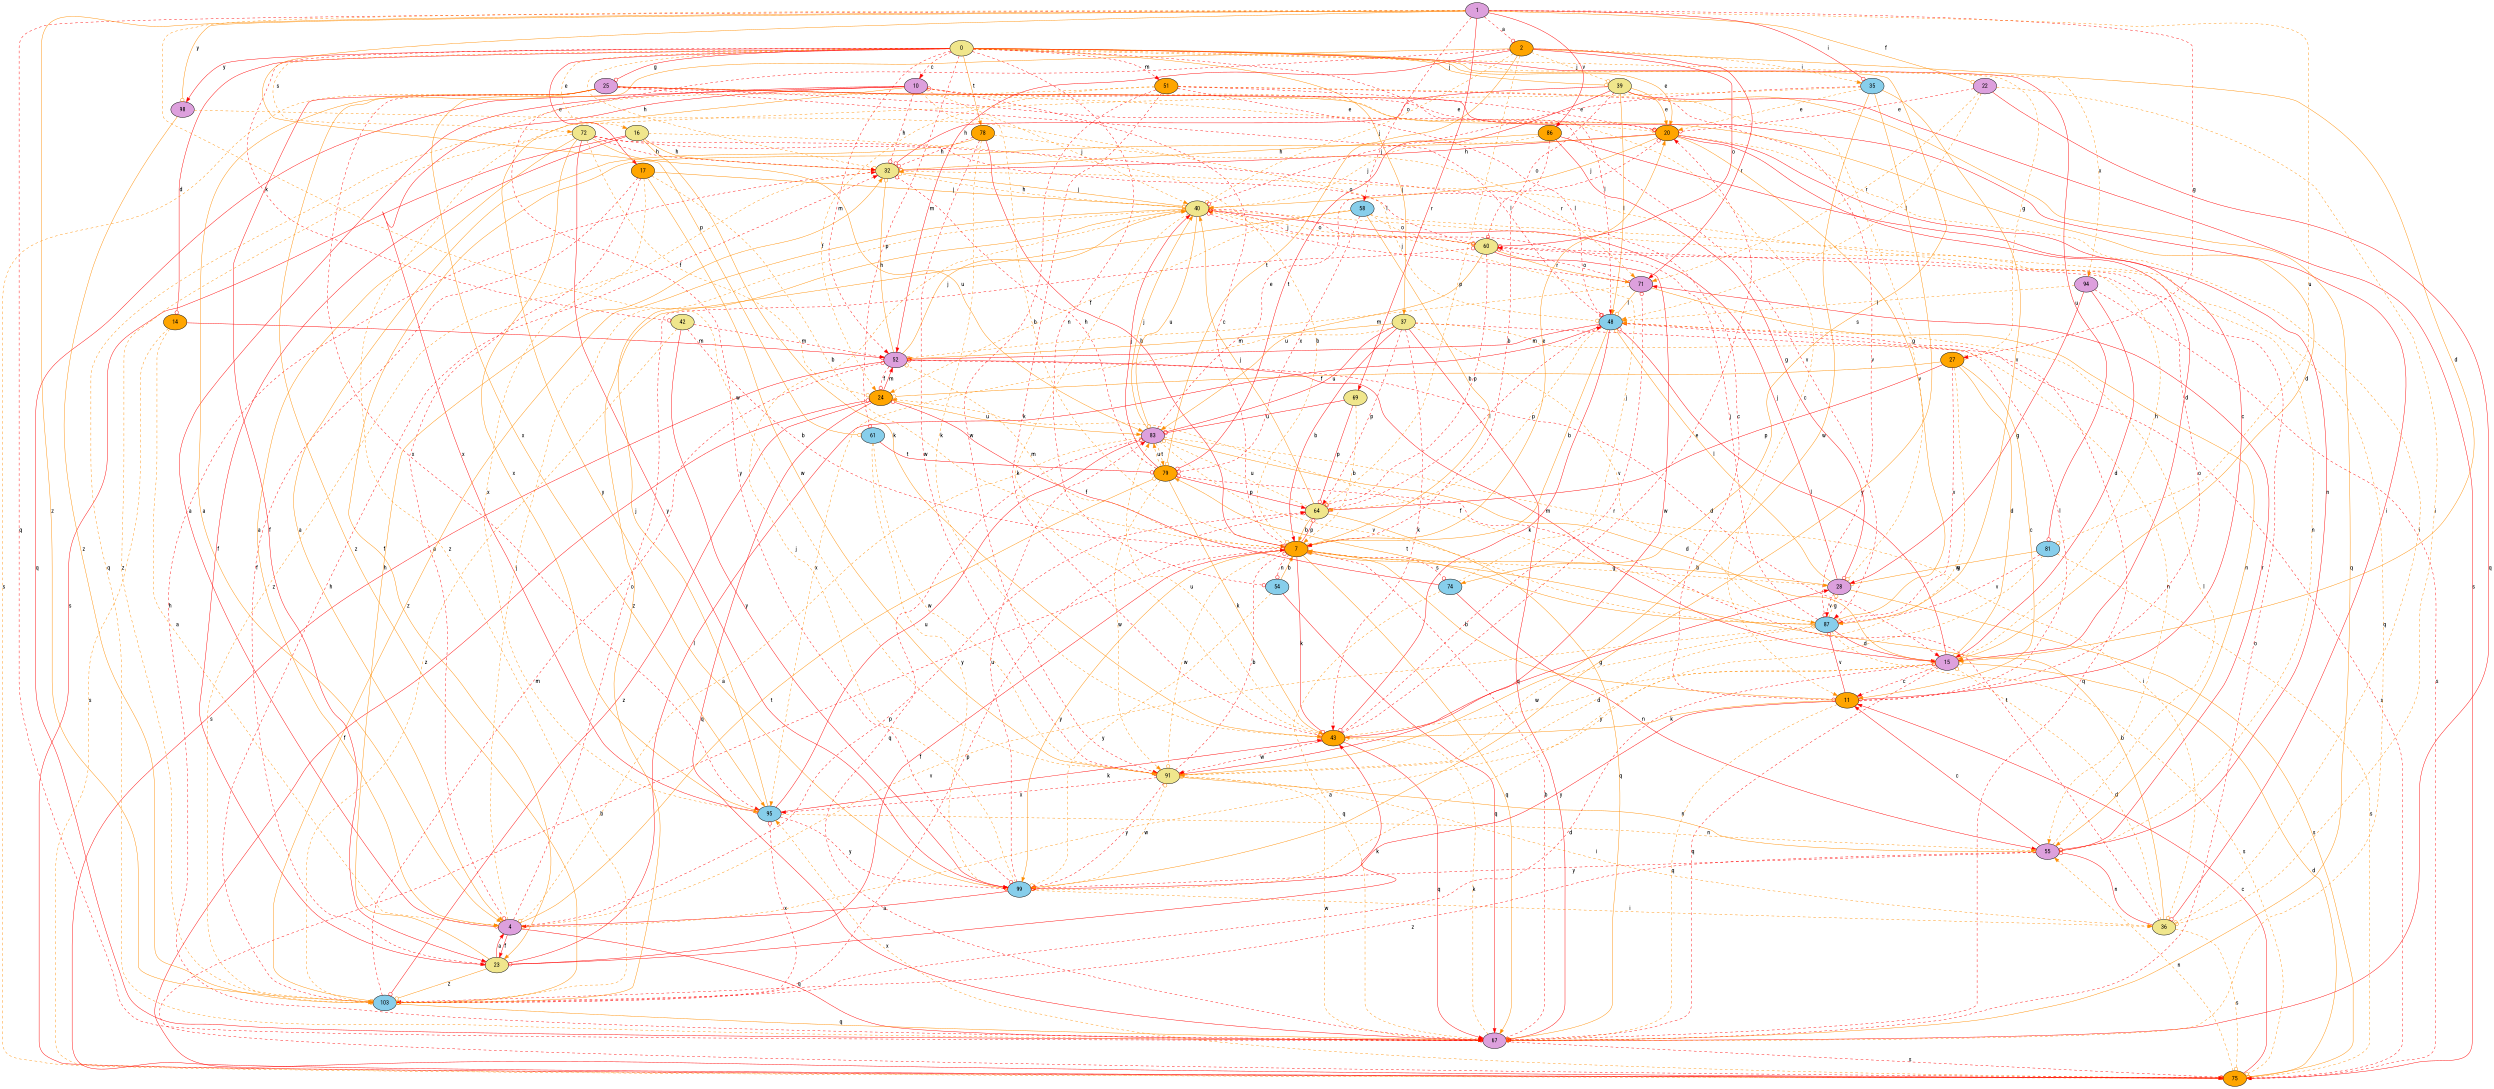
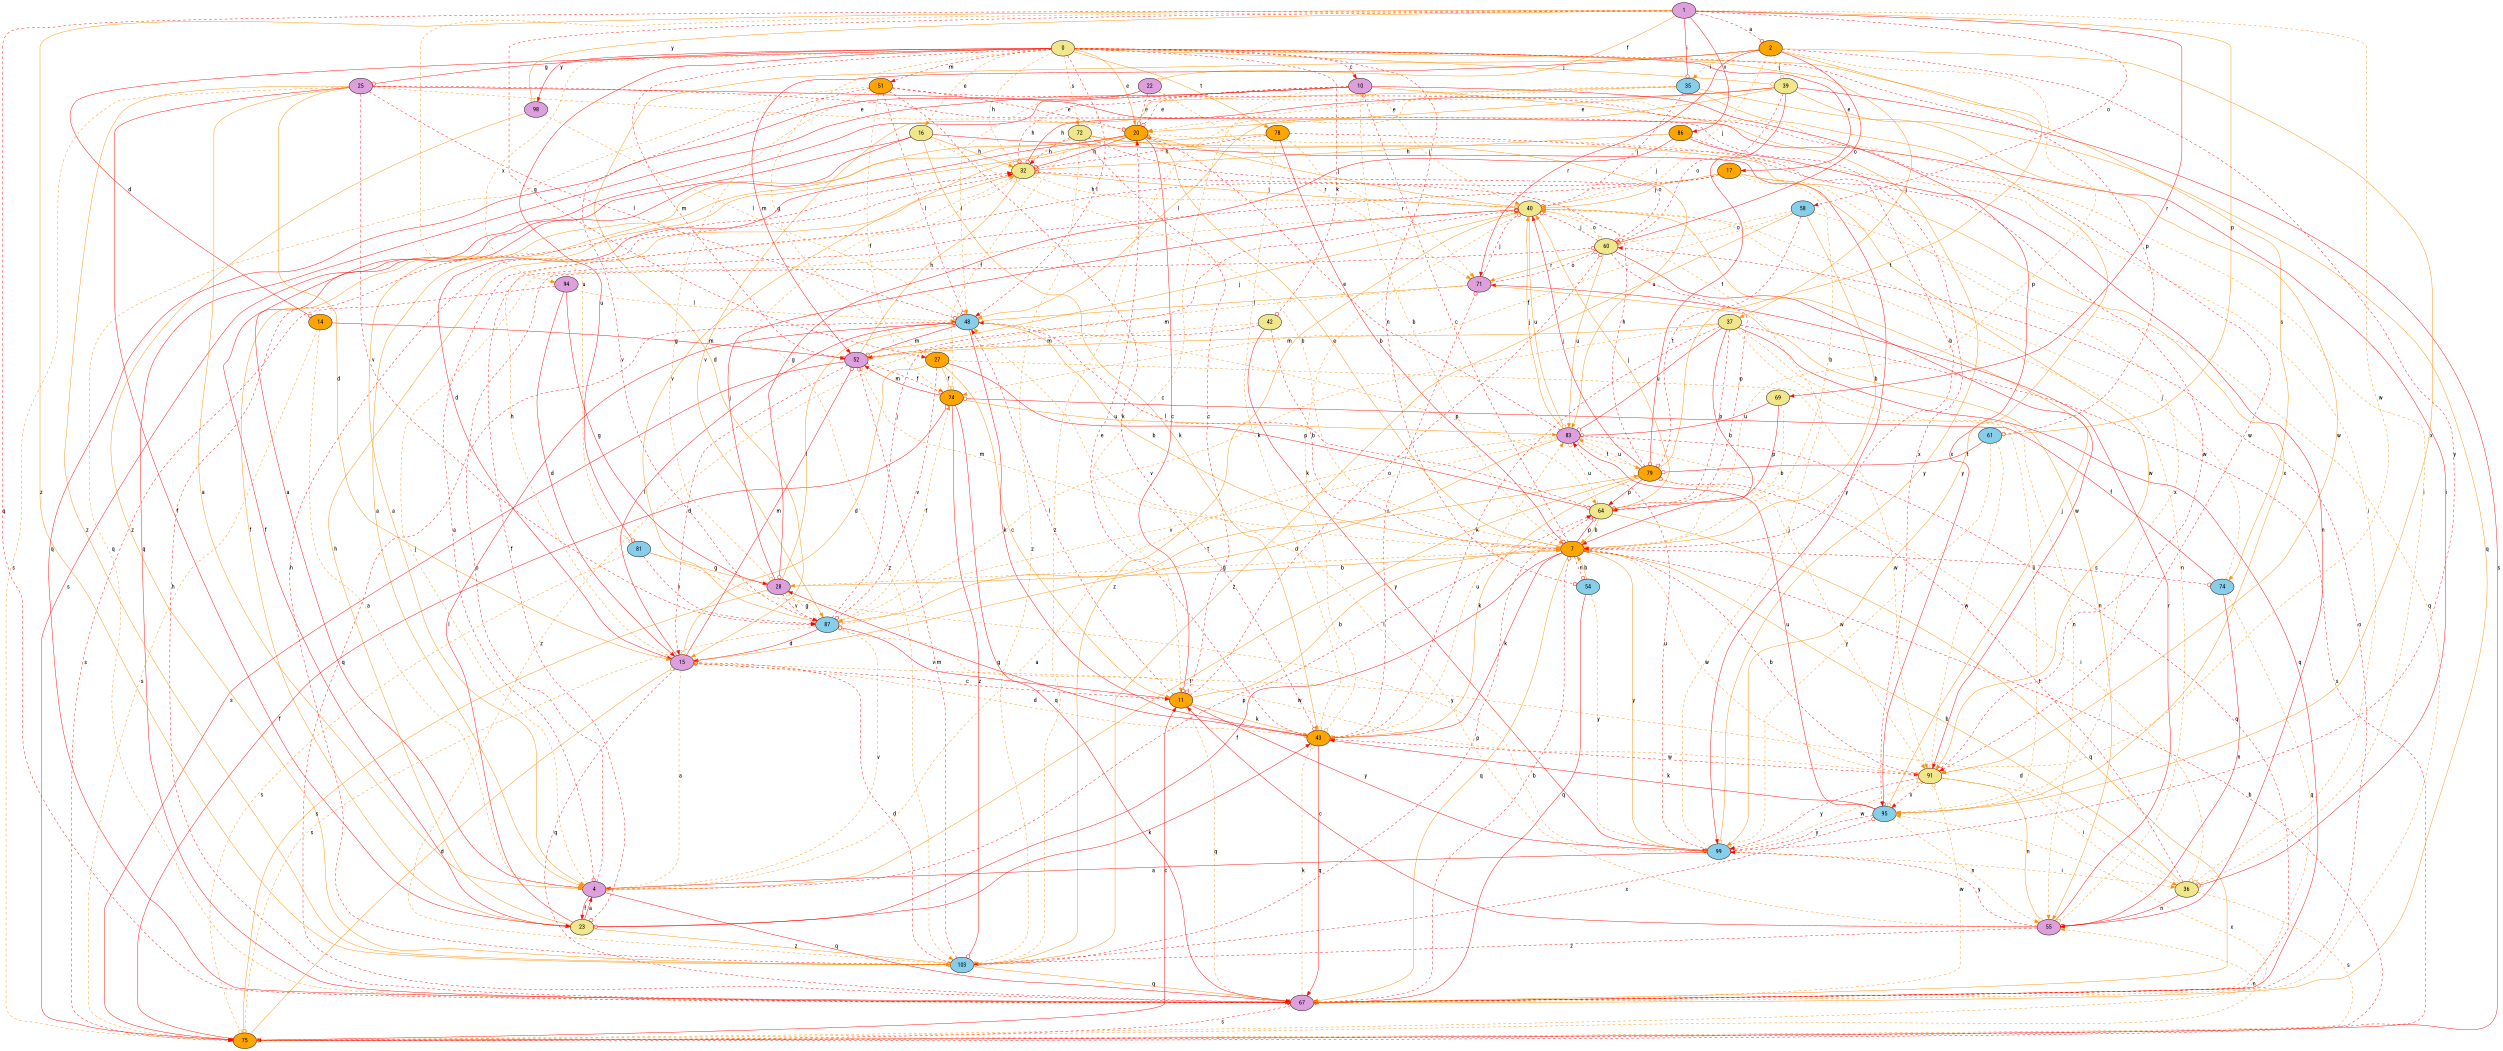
  strict digraph {
    fontname="Roboto Condensed"
    node [fillcolor=plum fontname="Roboto Condensed" style=filled]
    edge [arrowhead=odot color=darkorange fontname="Roboto Condensed" style=dashed]
    10
    0 [fillcolor=khaki]
    14 [fillcolor=orange]
    16 [fillcolor=khaki]
    17 [fillcolor=orange]
    20 [fillcolor=orange]
    25
    27 [fillcolor=orange]
    32 [fillcolor=khaki]
    37 [fillcolor=khaki]
    39 [fillcolor=khaki]
    42 [fillcolor=khaki]
    48 [fillcolor=skyblue]
    51 [fillcolor=orange]
    52
    54 [fillcolor=skyblue]
    61 [fillcolor=skyblue]
    72 [fillcolor=khaki]
    74 [fillcolor=skyblue]
    78 [fillcolor=orange]
    81 [fillcolor=skyblue]
    94
    98
    67
    40 [fillcolor=khaki]
    95 [fillcolor=skyblue]
    99 [fillcolor=skyblue]
    4
    7 [fillcolor=orange]
    11 [fillcolor=orange]
    75 [fillcolor=orange]
    23 [fillcolor=khaki]
    43 [fillcolor=orange]
    91 [fillcolor=khaki]
    15
    87 [fillcolor=skyblue]
    36 [fillcolor=khaki]
    103 [fillcolor=skyblue]
    64 [fillcolor=khaki]
    24 [fillcolor=orange]
    83
    55
    60 [fillcolor=khaki]
    79 [fillcolor=orange]
    28
    71
    1
    2 [fillcolor=orange]
    22
    35 [fillcolor=skyblue]
    58 [fillcolor=skyblue]
    69 [fillcolor=khaki]
    86 [fillcolor=orange]
    10 -> 20 [color=red label=e]
    10 -> 32 [color=red label=h]
    10 -> 67 [arrowhead=normal color=red label=q style=solid]
    10 -> 40 [arrowhead=normal label=j]
    10 -> 95 [color=red label=x style=solid]
    10 -> 99 [label=y style=solid]
    10 -> 4 [color=red label=a style=solid]
    10 -> 7 [arrowhead=normal label=b]
    10 -> 11 [arrowhead=normal label=c]
    0 -> 10 [arrowhead=normal color=red label=c]
    0 -> 14 [color=red label=d style=solid]
    0 -> 16 [arrowhead=normal label=e]
    0 -> 17 [arrowhead=normal color=red label=e style=solid]
    0 -> 20 [arrowhead=normal label=e style=solid]
    0 -> 25 [color=red label=g style=solid]
    0 -> 27 [label=g]
    0 -> 32 [label=h]
    0 -> 37 [arrowhead=normal label=j style=solid]
    0 -> 39 [label=j style=solid]
    0 -> 42 [color=red label=k]
    0 -> 48 [arrowhead=normal color=red label=l]
    0 -> 51 [arrowhead=normal color=red label=m]
    0 -> 52 [arrowhead=normal color=red label=m]
    0 -> 54 [color=red label=n]
    0 -> 61 [color=red label=p]
    0 -> 72 [arrowhead=normal label=s]
    0 -> 74 [arrowhead=normal label=s style=solid]
    0 -> 78 [arrowhead=normal label=t style=solid]
    0 -> 81 [color=red label=u style=solid]
    0 -> 94 [arrowhead=normal label=x]
    0 -> 98 [arrowhead=normal color=red label=y style=solid]
    14 -> 52 [color=red label=m style=solid]
    14 -> 4 [arrowhead=normal label=a]
    14 -> 75 [arrowhead=normal label=s]
    16 -> 32 [arrowhead=normal label=h style=solid]
    16 -> 7 [label=b]
    16 -> 75 [color=red label=s style=solid]
    16 -> 23 [arrowhead=normal color=red label=f style=solid]
    16 -> 43 [arrowhead=normal label=k style=solid]
    17 -> 40 [label=j style=solid]
    17 -> 95 [arrowhead=normal label=x]
    17 -> 4 [color=red label=a]
    17 -> 7 [label=b]
    17 -> 23 [color=red label=f]
    17 -> 91 [arrowhead=normal label=w style=solid]
    20 -> 32 [color=red label=h style=solid]
    20 -> 40 [label=j style=solid]
    20 -> 11 [color=red label=c style=solid]
    20 -> 23 [arrowhead=normal label=f style=solid]
    20 -> 15 [arrowhead=normal color=red label=d style=solid]
    20 -> 87 [label=v style=solid]
    20 -> 36 [label=i]
    25 -> 20 [label=e]
    25 -> 48 [color=red label=l]
    25 -> 95 [arrowhead=normal color=red label=x]
    25 -> 4 [arrowhead=normal label=a style=solid]
    25 -> 75 [label=s]
    25 -> 23 [arrowhead=normal color=red label=f style=solid]
    25 -> 15 [arrowhead=normal label=d style=solid]
    25 -> 87 [arrowhead=normal color=red label=v]
    25 -> 36 [color=red label=i style=solid]
    25 -> 103 [label=z style=solid]
    27 -> 11 [arrowhead=normal label=c style=solid]
    27 -> 91 [arrowhead=normal label=w]
    27 -> 15 [label=d style=solid]
    27 -> 87 [color=red label=v]
    27 -> 64 [color=red label=p style=solid]
    27 -> 24 [label=f style=solid]
    32 -> 40 [label=j style=solid]
    32 -> 103 [arrowhead=normal label=z]
    37 -> 52 [arrowhead=normal label=m style=solid]
    37 -> 67 [color=red label=q style=solid]
    37 -> 95 [arrowhead=normal label=x]
    37 -> 7 [arrowhead=normal color=red label=b style=solid]
    37 -> 75 [arrowhead=normal color=red label=s]
    37 -> 43 [arrowhead=normal color=red label=k]
    37 -> 87 [arrowhead=normal label=v]
    37 -> 64 [arrowhead=normal color=red label=p]
    37 -> 83 [color=red label=u style=solid]
    37 -> 55 [arrowhead=normal label=n]
    39 -> 20 [arrowhead=normal label=e style=solid]
    39 -> 32 [color=red label=h style=solid]
    39 -> 48 [arrowhead=normal label=l style=solid]
    39 -> 67 [label=q style=solid]
    39 -> 75 [arrowhead=normal color=red label=s style=solid]
    39 -> 60 [color=red label=o]
    39 -> 79 [color=red label=t style=solid]
    42 -> 52 [arrowhead=normal color=red label=m]
    42 -> 99 [arrowhead=normal color=red label=y style=solid]
    42 -> 7 [color=red label=b]
    42 -> 103 [label=z]
    48 -> 52 [color=red label=m style=solid]
    48 -> 67 [arrowhead=normal color=red label=q]
    48 -> 7 [arrowhead=normal label=b style=solid]
    48 -> 43 [color=red label=k style=solid]
    48 -> 64 [arrowhead=normal label=p]
    51 -> 20 [color=red label=e]
    51 -> 48 [color=red label=l]
    51 -> 67 [arrowhead=normal label=q]
    51 -> 43 [color=red label=k]
    51 -> 91 [arrowhead=normal color=red label=w]
    51 -> 87 [color=red label=v]
    51 -> 24 [arrowhead=normal label=f]
    51 -> 28 [label=g]
    52 -> 32 [label=h style=solid]
    52 -> 40 [arrowhead=normal label=j style=solid]
    52 -> 75 [arrowhead=normal color=red label=s style=solid]
    52 -> 15 [arrowhead=normal color=red label=d]
    52 -> 24 [color=red label=f]
    54 -> 67 [arrowhead=normal color=red label=q style=solid]
    54 -> 99 [label=y]
    54 -> 7 [arrowhead=normal label=b style=solid]
    61 -> 99 [label=y]
    61 -> 91 [label=w]
    61 -> 79 [color=red label=t style=solid]
    72 -> 32 [arrowhead=normal color=red label=h]
    72 -> 95 [label=x style=solid]
-   72 -> 99 [arrowhead=normal color=red label=y style=solid]
+   16 -> 99 [arrowhead=normal color=red label=y style=solid]
    72 -> 4 [arrowhead=normal label=a style=solid]
    72 -> 11 [color=red label=c]
    72 -> 103 [label=z]
    72 -> 24 [label=f]
    72 -> 83 [arrowhead=normal label=u style=solid]
    72 -> 60 [color=red label=o]
    74 -> 67 [arrowhead=normal label=q]
    74 -> 40 [arrowhead=normal label=j]
    74 -> 24 [color=red label=f style=solid]
    74 -> 55 [arrowhead=normal color=red label=n style=solid]
    78 -> 32 [color=red label=h]
    78 -> 4 [arrowhead=normal label=a style=solid]
    78 -> 7 [color=red label=b style=solid]
    78 -> 43 [label=k]
    78 -> 91 [color=red label=w]
    78 -> 71 [arrowhead=normal label=r]
    81 -> 99 [label=y]
    81 -> 75 [label=s]
    81 -> 87 [arrowhead=normal color=red label=v]
    81 -> 28 [label=g style=solid]
    94 -> 48 [arrowhead=normal label=l]
    94 -> 75 [arrowhead=normal color=red label=s]
    94 -> 15 [arrowhead=normal color=red label=d style=solid]
    94 -> 28 [arrowhead=normal color=red label=g style=solid]
    98 -> 48 [label=l]
    98 -> 103 [label=z style=solid]
    67 -> 32 [arrowhead=normal color=red label=h]
    67 -> 7 [color=red label=b]
    67 -> 75 [color=red label=s]
    67 -> 43 [label=k]
    67 -> 91 [label=w]
    67 -> 60 [arrowhead=normal color=red label=o]
    40 -> 32 [label=h]
    40 -> 43 [label=k]
    40 -> 103 [label=z style=solid]
    40 -> 83 [label=u style=solid]
    40 -> 55 [label=n]
    40 -> 60 [label=o]
-   95 -> 40 [label=j style=solid]
+   40 -> 95 [label=j style=solid]
    95 -> 99 [color=red label=y]
    95 -> 43 [arrowhead=normal color=red label=k style=solid]
    95 -> 83 [color=red label=u style=solid]
    95 -> 55 [arrowhead=normal label=n]
    99 -> 40 [arrowhead=normal label=j]
    99 -> 4 [arrowhead=normal color=red label=a style=solid]
    99 -> 91 [label=w]
    99 -> 36 [arrowhead=normal label=i]
    99 -> 83 [arrowhead=normal color=red label=u]
    4 -> 67 [color=red label=q style=solid]
    4 -> 40 [label=j]
    4 -> 23 [arrowhead=normal color=red label=f style=solid]
    4 -> 87 [label=v]
    4 -> 64 [arrowhead=normal color=red label=p]
    4 -> 60 [color=red label=o]
    4 -> 79 [label=t style=solid]
    7 -> 10 [color=red label=c]
    7 -> 20 [arrowhead=normal label=e style=solid]
    7 -> 52 [label=m]
    7 -> 54 [color=red label=n]
    7 -> 74 [color=red label=s]
    7 -> 67 [arrowhead=normal label=q style=solid]
    7 -> 99 [arrowhead=normal label=y style=solid]
    7 -> 23 [color=red label=f style=solid]
    7 -> 43 [color=red label=k style=solid]
    7 -> 91 [label=w]
    7 -> 64 [color=red label=p style=solid]
    7 -> 28 [arrowhead=normal label=g]
    11 -> 48 [arrowhead=normal color=red label=l]
    11 -> 67 [label=q]
    11 -> 99 [color=red label=y style=solid]
    11 -> 7 [arrowhead=normal label=b style=solid]
    11 -> 43 [arrowhead=normal label=k style=solid]
    11 -> 87 [color=red label=v style=solid]
    11 -> 60 [color=red label=o]
    75 -> 95 [arrowhead=normal label=x]
    75 -> 7 [arrowhead=normal color=red label=b]
    75 -> 11 [arrowhead=normal color=red label=c style=solid]
    75 -> 15 [label=d style=solid]
    75 -> 24 [color=red label=f style=solid]
    75 -> 55 [arrowhead=normal label=n]
    23 -> 32 [arrowhead=normal label=h style=solid]
    23 -> 48 [color=red label=l style=solid]
    23 -> 4 [arrowhead=normal color=red label=a style=solid]
    23 -> 43 [arrowhead=normal color=red label=k style=solid]
    23 -> 103 [label=z style=solid]
    43 -> 20 [arrowhead=normal color=red label=e]
    43 -> 67 [arrowhead=normal color=red label=q style=solid]
    43 -> 91 [arrowhead=normal color=red label=w]
    43 -> 15 [label=d]
    43 -> 83 [arrowhead=normal label=u]
    43 -> 28 [arrowhead=normal color=red label=g style=solid]
    43 -> 71 [color=red label=r]
    91 -> 95 [arrowhead=normal color=red label=x]
    91 -> 99 [arrowhead=normal color=red label=y]
    91 -> 7 [color=red label=b]
    91 -> 36 [arrowhead=normal label=i]
    91 -> 55 [label=n style=solid]
    15 -> 32 [arrowhead=normal label=h]
    15 -> 48 [color=red label=l style=solid]
    15 -> 52 [color=red label=m style=solid]
    15 -> 67 [color=red label=q]
    15 -> 4 [label=a]
    15 -> 11 [arrowhead=normal color=red label=c]
    87 -> 40 [color=red label=j]
    87 -> 75 [label=s]
    87 -> 91 [label=w]
    87 -> 15 [arrowhead=normal color=red label=d style=solid]
    87 -> 24 [arrowhead=normal label=f]
    87 -> 79 [arrowhead=normal label=t style=solid]
    87 -> 28 [label=g]
    36 -> 7 [arrowhead=normal label=b style=solid]
    36 -> 75 [label=s]
    36 -> 15 [label=d]
    36 -> 55 [color=red label=n style=solid]
    36 -> 79 [color=red label=t]
    103 -> 32 [arrowhead=normal color=red label=h]
    103 -> 52 [color=red label=m]
    103 -> 67 [arrowhead=normal label=q style=solid]
    103 -> 95 [color=red label=x]
    103 -> 15 [color=red label=d]
    103 -> 64 [color=red label=p]
    64 -> 48 [arrowhead=normal color=red label=l]
    64 -> 67 [label=q style=solid]
    64 -> 40 [arrowhead=normal label=j style=solid]
    64 -> 7 [arrowhead=normal label=b style=solid]
    64 -> 83 [label=u]
    24 -> 52 [arrowhead=normal color=red label=m style=solid]
    24 -> 67 [arrowhead=normal color=red label=q style=solid]
    24 -> 103 [color=red label=z style=solid]
    24 -> 83 [arrowhead=normal label=u style=solid]
    83 -> 20 [color=red label=e]
    83 -> 67 [color=red label=q]
    83 -> 40 [arrowhead=normal label=j style=solid]
    83 -> 4 [label=a]
    83 -> 15 [label=d style=solid]
    83 -> 87 [label=v]
    83 -> 36 [label=i]
    83 -> 79 [arrowhead=normal label=t]
    55 -> 48 [arrowhead=normal label=l]
    55 -> 99 [arrowhead=normal color=red label=y]
    55 -> 11 [arrowhead=normal color=red label=c style=solid]
    55 -> 103 [arrowhead=normal color=red label=z]
    55 -> 71 [arrowhead=normal color=red label=r style=solid]
    60 -> 40 [color=red label=j]
    60 -> 91 [arrowhead=normal color=red label=w style=solid]
    60 -> 64 [color=red label=p]
    60 -> 83 [arrowhead=normal label=u style=solid]
    60 -> 71 [arrowhead=normal label=r style=solid]
    79 -> 32 [color=red label=h]
    79 -> 40 [arrowhead=normal color=red label=j style=solid]
    79 -> 43 [arrowhead=normal label=k style=solid]
    79 -> 91 [arrowhead=normal label=w]
    79 -> 64 [arrowhead=normal color=red label=p style=solid]
    79 -> 83 [arrowhead=normal label=u]
    28 -> 48 [label=l style=solid]
    28 -> 40 [color=red label=j style=solid]
    28 -> 7 [arrowhead=normal label=b style=solid]
    28 -> 75 [label=s style=solid]
    28 -> 87 [arrowhead=normal color=red label=v]
    71 -> 48 [label=l style=solid]
    71 -> 52 [label=m]
    71 -> 40 [color=red label=j]
    71 -> 55 [arrowhead=normal label=n style=solid]
    71 -> 60 [color=red label=o]
    1 -> 27 [arrowhead=normal color=red label=g]
    1 -> 61 [label=p style=solid]
    1 -> 81 [label=u]
    1 -> 98 [label=y style=solid]
    1 -> 67 [color=red label=q]
    1 -> 91 [arrowhead=normal label=w]
    1 -> 103 [arrowhead=normal label=z style=solid]
    1 -> 2 [color=red label=a]
    1 -> 22 [label=f style=solid]
    1 -> 35 [color=red label=i style=solid]
    1 -> 58 [arrowhead=normal color=red label=o]
    1 -> 69 [arrowhead=normal color=red label=r style=solid]
    1 -> 86 [arrowhead=normal color=red label=v style=solid]
    2 -> 39 [label=j]
    2 -> 52 [arrowhead=normal color=red label=m style=solid]
    2 -> 40 [label=j]
    2 -> 95 [arrowhead=normal label=x style=solid]
    2 -> 99 [color=red label=y]
    2 -> 15 [arrowhead=normal label=d style=solid]
    2 -> 64 [label=p]
    2 -> 60 [color=red label=o style=solid]
    2 -> 79 [label=t style=solid]
    2 -> 71 [arrowhead=normal color=red label=r style=solid]
    2 -> 35 [arrowhead=normal label=i]
    22 -> 20 [color=red label=e]
    22 -> 48 [arrowhead=normal label=l]
    22 -> 67 [color=red label=q style=solid]
    22 -> 36 [label=i]
    22 -> 71 [arrowhead=normal label=r]
    35 -> 20 [arrowhead=normal label=e]
    35 -> 40 [color=red label=j]
    35 -> 99 [arrowhead=normal label=y style=solid]
    35 -> 91 [arrowhead=normal label=w style=solid]
    35 -> 87 [arrowhead=normal label=v style=solid]
    35 -> 103 [label=z]
    58 -> 67 [label=q]
    58 -> 7 [label=b style=solid]
    58 -> 103 [label=z style=solid]
    58 -> 24 [arrowhead=normal label=f]
    58 -> 60 [label=o]
-   58 -> 79 [color=red label=x]
+   58 -> 79 [color=red label=t]
    69 -> 7 [arrowhead=normal label=b]
    69 -> 64 [color=red label=p style=solid]
    69 -> 83 [color=red label=u style=solid]
    86 -> 32 [label=h style=solid]
    86 -> 40 [arrowhead=normal label=j]
    86 -> 7 [arrowhead=normal color=red label=b]
    86 -> 55 [color=red label=n style=solid]
    86 -> 28 [color=red label=g style=solid]
  }
